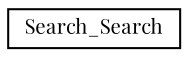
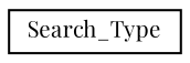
  digraph {
    rankdir=TB
    fontname="Playfair Display"
-   n1 [color=black fillcolor=white fontname="Playfair Display" fontsize=10 height=0.2 label=Search_Search shape=record style=filled width=0.4]
+   n1 [color=black fillcolor=white fontname="Playfair Display" fontsize=10 height=0.2 label=Search_Type shape=record style=filled width=0.4]
  }
